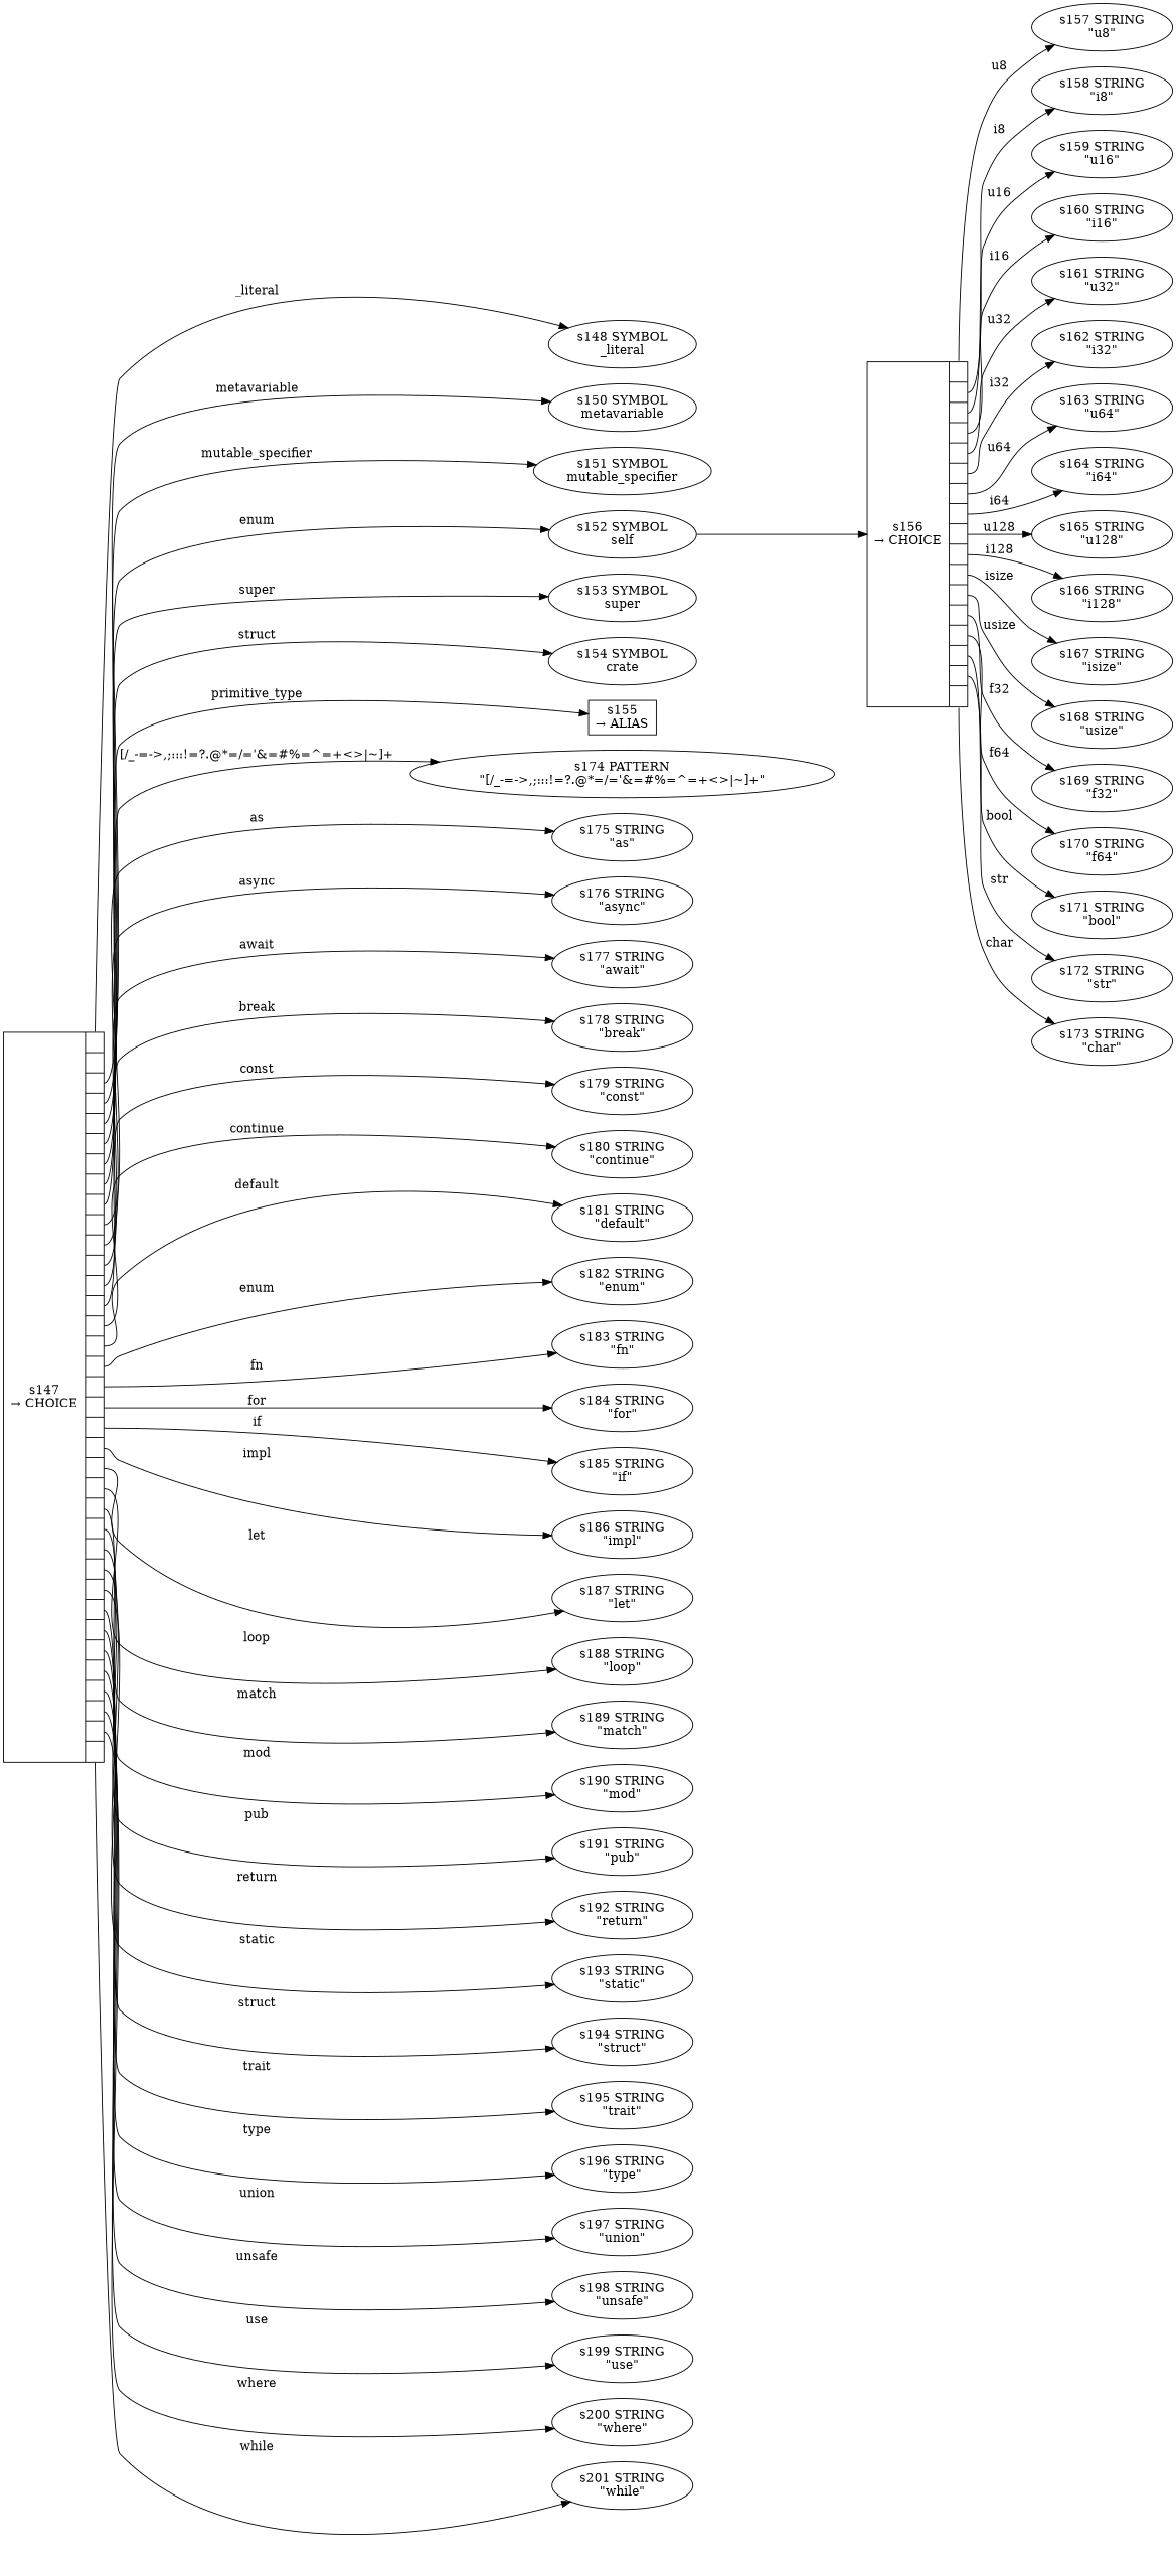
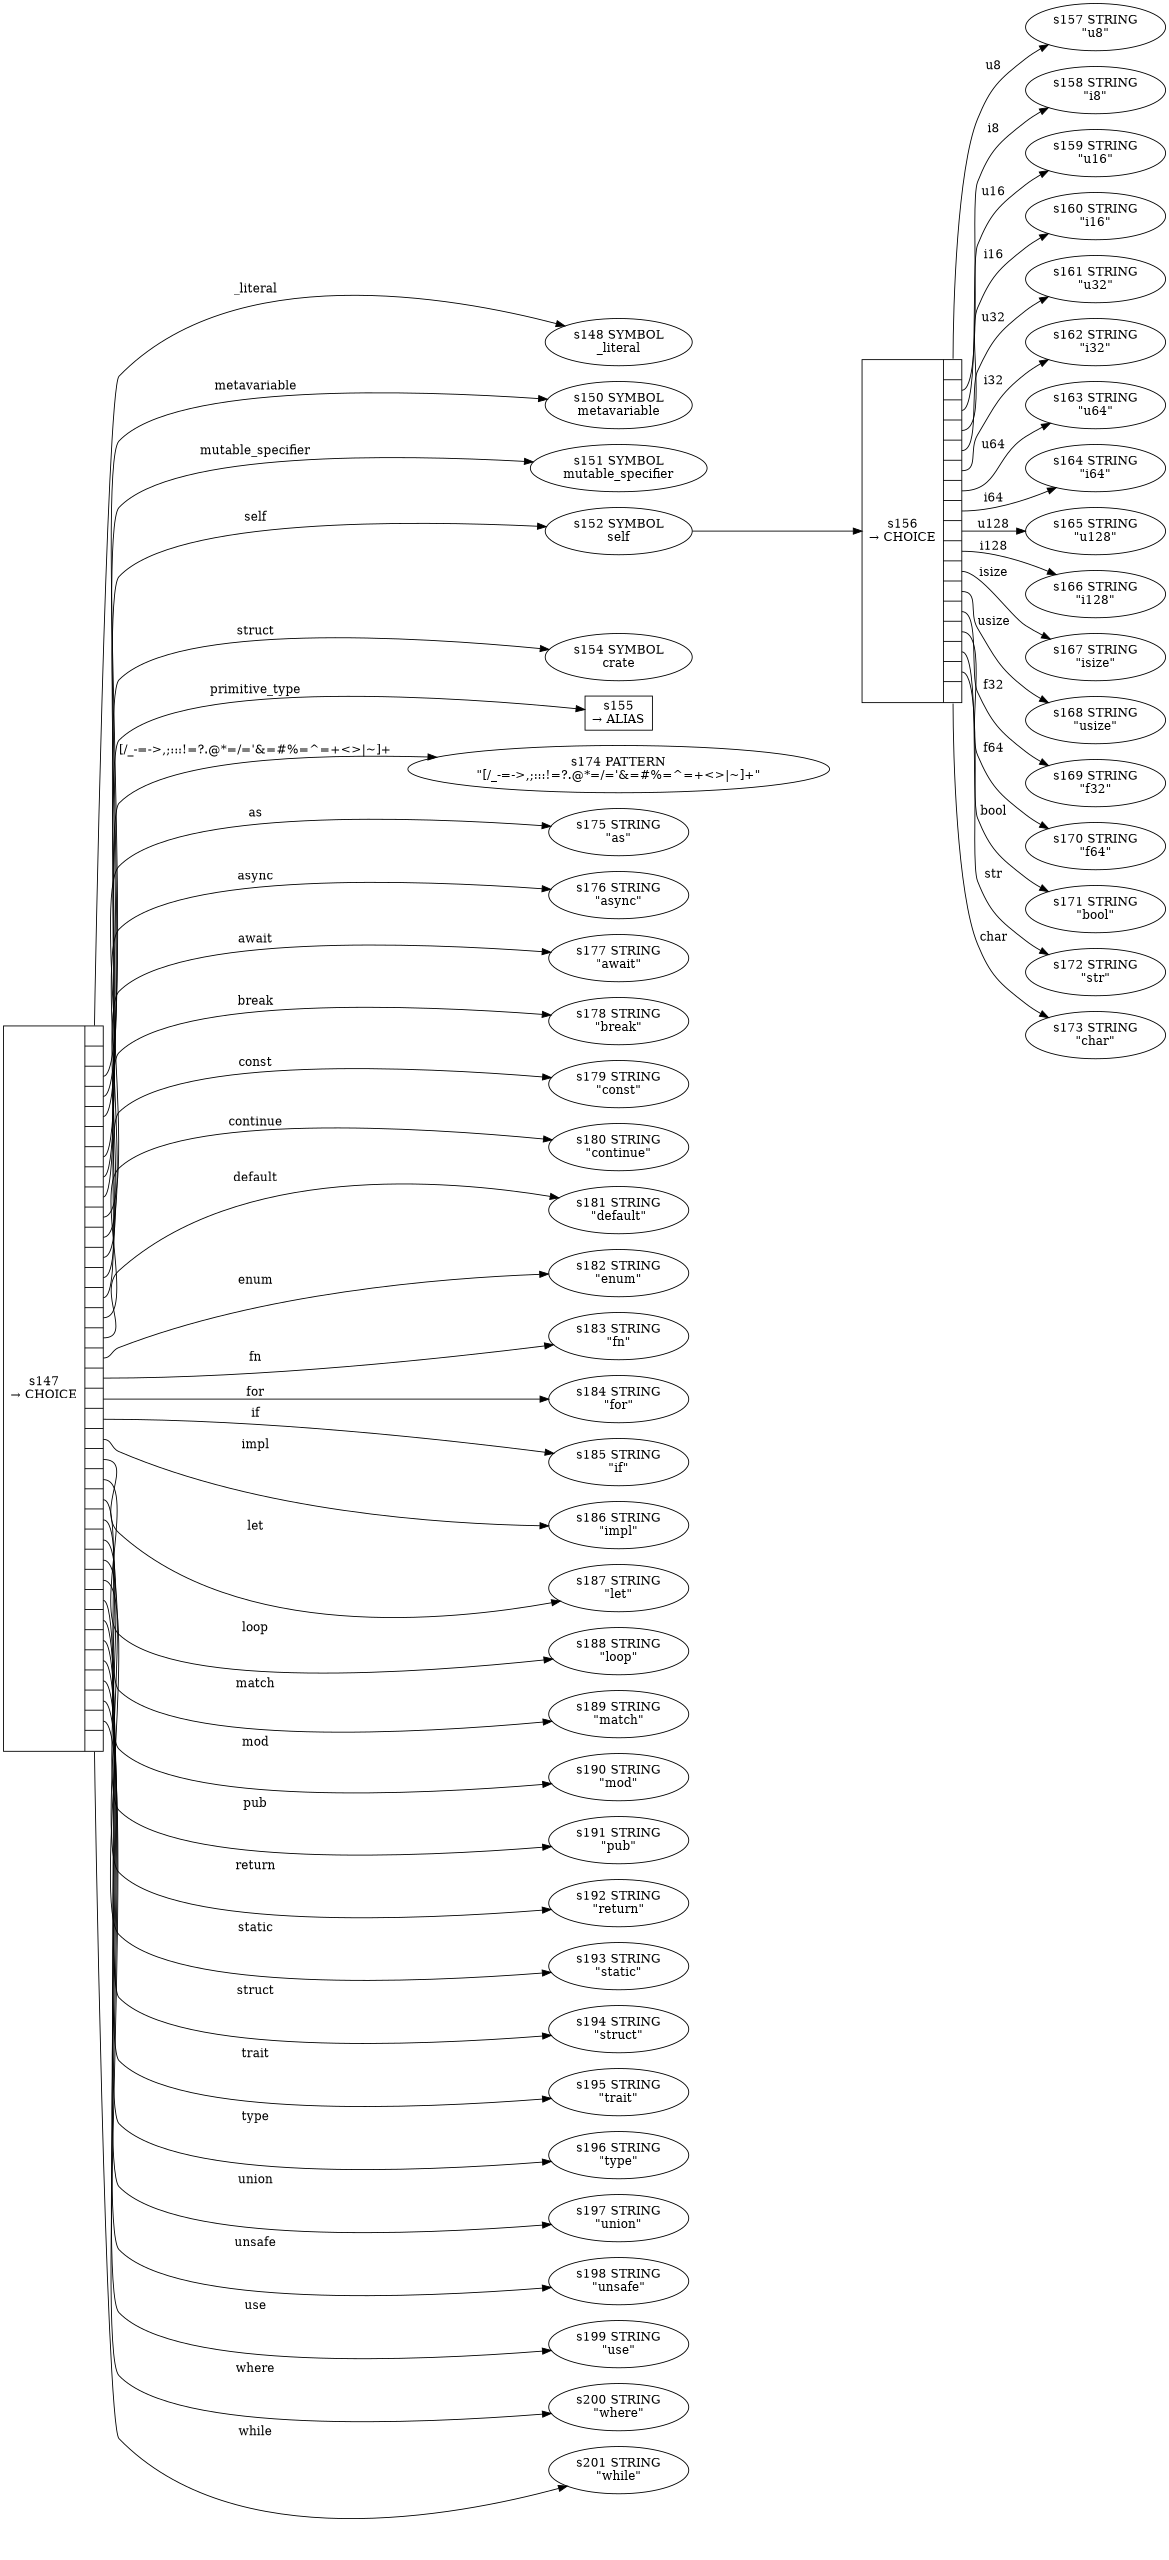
  digraph {
    rankdir=LR
    edge [tailport=p0]
    n1 [fixedsize=false label="{s147\n&rarr; CHOICE|{<p0>|<p1>|<p2>|<p3>|<p4>|<p5>|<p6>|<p7>|<p8>|<p9>|<p10>|<p11>|<p12>|<p13>|<p14>|<p15>|<p16>|<p17>|<p18>|<p19>|<p20>|<p21>|<p22>|<p23>|<p24>|<p25>|<p26>|<p27>|<p28>|<p29>|<p30>|<p31>|<p32>|<p33>|<p34>|<p35>}}" peripheries=1 shape=record]
    n2 [label="s148 SYMBOL\n_literal"]
    n3 [label="s150 SYMBOL\nmetavariable"]
    n4 [label="s151 SYMBOL\nmutable_specifier"]
    n5 [label="s152 SYMBOL\nself"]
-   n6 [label="s153 SYMBOL\nsuper"]
    n7 [label="s154 SYMBOL\ncrate"]
    n8 [fixedsize=false label="s155\n&rarr; ALIAS" peripheries=1 shape=record]
    n9 [label="s174 PATTERN\n\"[\/_\-=->,;:::!=?.@*=\/='&=#%=^=+<>|~]+\""]
    n10 [label="s175 STRING\n\"as\""]
    n11 [label="s176 STRING\n\"async\""]
    n12 [label="s177 STRING\n\"await\""]
    n13 [label="s178 STRING\n\"break\""]
    n14 [label="s179 STRING\n\"const\""]
    n15 [label="s180 STRING\n\"continue\""]
    n16 [label="s181 STRING\n\"default\""]
    n17 [label="s182 STRING\n\"enum\""]
    n18 [label="s183 STRING\n\"fn\""]
    n19 [label="s184 STRING\n\"for\""]
    n20 [label="s185 STRING\n\"if\""]
    n21 [label="s186 STRING\n\"impl\""]
    n22 [label="s187 STRING\n\"let\""]
    n23 [label="s188 STRING\n\"loop\""]
    n24 [label="s189 STRING\n\"match\""]
    n25 [label="s190 STRING\n\"mod\""]
    n26 [label="s191 STRING\n\"pub\""]
    n27 [label="s192 STRING\n\"return\""]
    n28 [label="s193 STRING\n\"static\""]
    n29 [label="s194 STRING\n\"struct\""]
    n30 [label="s195 STRING\n\"trait\""]
    n31 [label="s196 STRING\n\"type\""]
    n32 [label="s197 STRING\n\"union\""]
    n33 [label="s198 STRING\n\"unsafe\""]
    n34 [label="s199 STRING\n\"use\""]
    n35 [label="s200 STRING\n\"where\""]
    n36 [label="s201 STRING\n\"while\""]
    n37 [fixedsize=false label="{s156\n&rarr; CHOICE|{<p0>|<p1>|<p2>|<p3>|<p4>|<p5>|<p6>|<p7>|<p8>|<p9>|<p10>|<p11>|<p12>|<p13>|<p14>|<p15>|<p16>}}" peripheries=1 shape=record]
    n38 [label="s157 STRING\n\"u8\""]
    n39 [label="s158 STRING\n\"i8\""]
    n40 [label="s159 STRING\n\"u16\""]
    n41 [label="s160 STRING\n\"i16\""]
    n42 [label="s161 STRING\n\"u32\""]
    n43 [label="s162 STRING\n\"i32\""]
    n44 [label="s163 STRING\n\"u64\""]
    n45 [label="s164 STRING\n\"i64\""]
    n46 [label="s165 STRING\n\"u128\""]
    n47 [label="s166 STRING\n\"i128\""]
    n48 [label="s167 STRING\n\"isize\""]
    n49 [label="s168 STRING\n\"usize\""]
    n50 [label="s169 STRING\n\"f32\""]
    n51 [label="s170 STRING\n\"f64\""]
    n52 [label="s171 STRING\n\"bool\""]
    n53 [label="s172 STRING\n\"str\""]
    n54 [label="s173 STRING\n\"char\""]
    n1 -> n2 [label=_literal]
    n1 -> n3 [label=metavariable tailport=p2]
    n1 -> n4 [label=mutable_specifier tailport=p3]
-   n1 -> n5 [label=enum tailport=p4]
-   n1 -> n6 [label=super tailport=p5]
+   n1 -> n5 [label=self tailport=p4]
    n1 -> n7 [label=struct tailport=p6]
    n1 -> n8 [label=primitive_type tailport=p7]
    n1 -> n9 [label="[\/_\-=->,;:::!=?.@*=\/='&=#%=^=+<>|~]+" tailport=p8]
    n1 -> n10 [label=as tailport=p9]
    n1 -> n11 [label=async tailport=p10]
    n1 -> n12 [label=await tailport=p11]
    n1 -> n13 [label=break tailport=p12]
    n1 -> n14 [label=const tailport=p13]
    n1 -> n15 [label=continue tailport=p14]
    n1 -> n16 [label=default tailport=p15]
    n1 -> n17 [label=enum tailport=p16]
    n1 -> n18 [label=fn tailport=p17]
    n1 -> n19 [label=for tailport=p18]
    n1 -> n20 [label=if tailport=p19]
    n1 -> n21 [label=impl tailport=p20]
    n1 -> n22 [label=let tailport=p21]
    n1 -> n23 [label=loop tailport=p22]
    n1 -> n24 [label=match tailport=p23]
    n1 -> n25 [label=mod tailport=p24]
    n1 -> n26 [label=pub tailport=p25]
    n1 -> n27 [label=return tailport=p26]
    n1 -> n28 [label=static tailport=p27]
    n1 -> n29 [label=struct tailport=p28]
    n1 -> n30 [label=trait tailport=p29]
    n1 -> n31 [label=type tailport=p30]
    n1 -> n32 [label=union tailport=p31]
    n1 -> n33 [label=unsafe tailport=p32]
    n1 -> n34 [label=use tailport=p33]
    n1 -> n35 [label=where tailport=p34]
    n1 -> n36 [label=while tailport=p35]
    n5 -> n37
    n37 -> n38 [label=u8]
    n37 -> n39 [label=i8 tailport=p1]
    n37 -> n40 [label=u16 tailport=p2]
    n37 -> n41 [label=i16 tailport=p3]
    n37 -> n42 [label=u32 tailport=p4]
    n37 -> n43 [label=i32 tailport=p5]
    n37 -> n44 [label=u64 tailport=p6]
    n37 -> n45 [label=i64 tailport=p7]
    n37 -> n46 [label=u128 tailport=p8]
    n37 -> n47 [label=i128 tailport=p9]
    n37 -> n48 [label=isize tailport=p10]
    n37 -> n49 [label=usize tailport=p11]
    n37 -> n50 [label=f32 tailport=p12]
    n37 -> n51 [label=f64 tailport=p13]
    n37 -> n52 [label=bool tailport=p14]
    n37 -> n53 [label=str tailport=p15]
    n37 -> n54 [label=char tailport=p16]
  }
